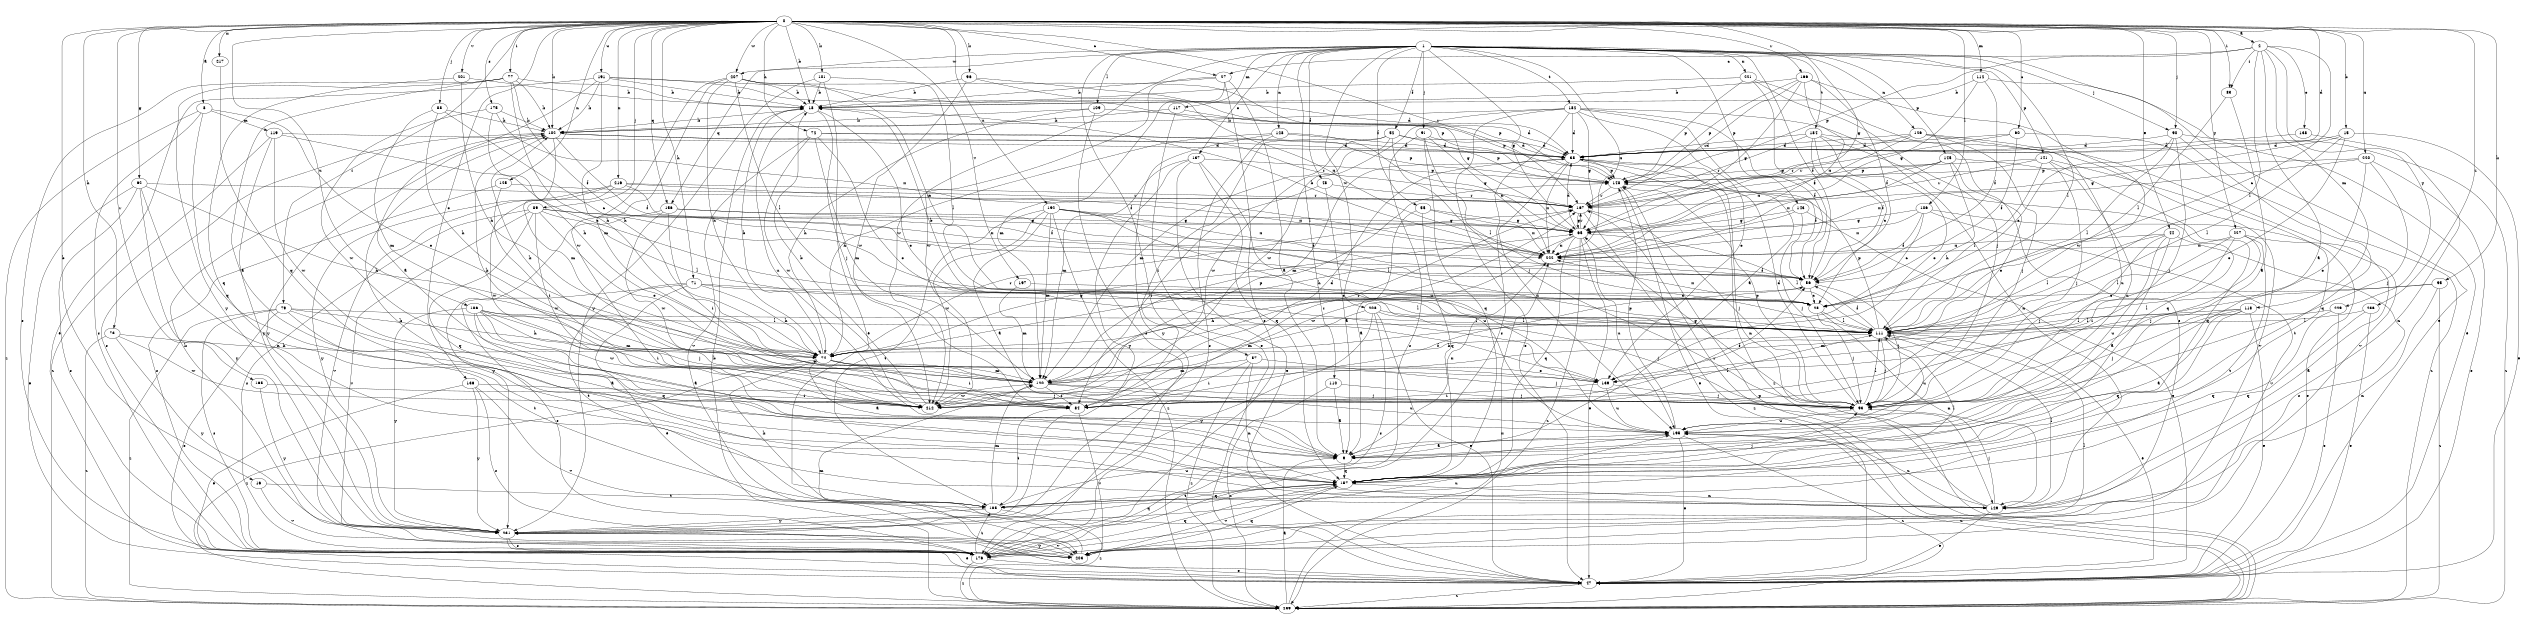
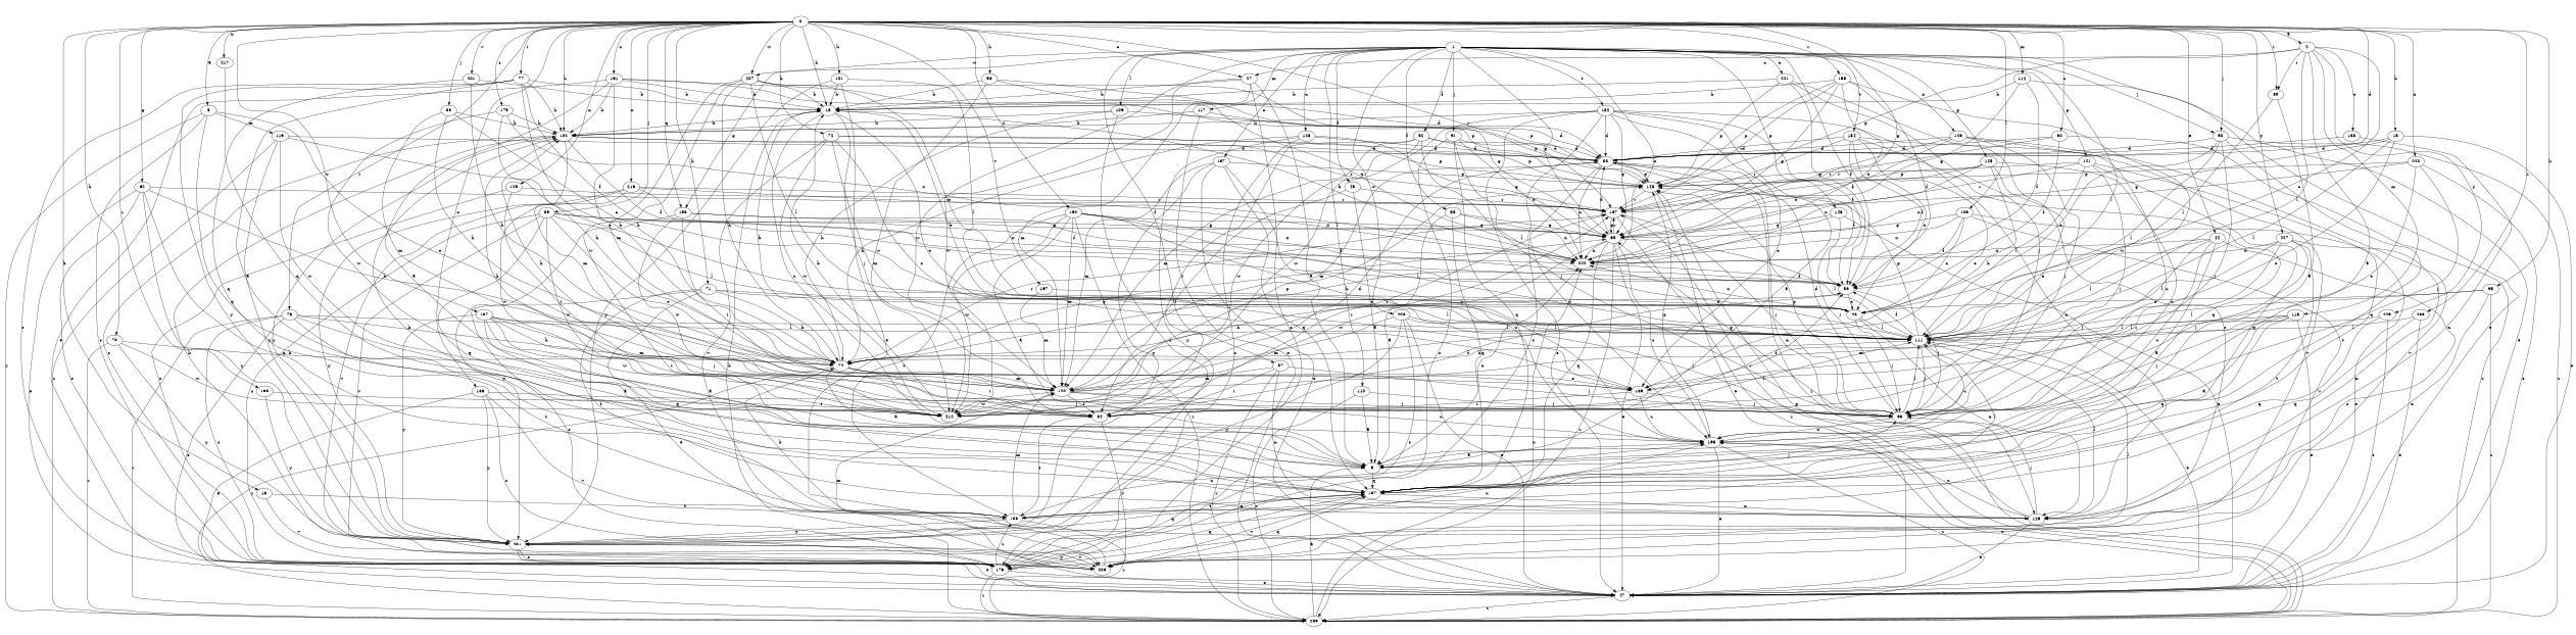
  strict digraph {
    0
    2
    8
    15
    16
    18
    n7 [label=60]
    27
    38
    44
    62
    65
    71
    72
    73
    77
    79
    83
    88
    89
    90
    95
    96
    101
    102
    106
    112
    125
    136
    156
    165
    166
    167
    175
-   186
+   186 [label=187]
    191
    192
    197
    201
    207
    216
    217
    220
    227
    236
    111
    9
    28
    118
    138
    148
    229
    119
    139
    157
    176
    239
    47
    185
    203
    84
    195
    56
    212
    120
    222
    129
    93
    74
    231
    1
    48
    52
    n74 [label=57]
    55
    91
    109
    110
    117
    126
    128
    137
    141
    143
    145
    182
    184
    208
    221
    0 -> 2 [label=a]
    0 -> 8 [label=a]
    0 -> 15 [label=b]
    0 -> 16 [label=b]
    0 -> 18 [label=b]
    0 -> n7 [label=c]
    0 -> 27 [label=c]
    0 -> 38 [label=d]
    0 -> 44 [label=e]
    0 -> 62 [label=g]
    0 -> 65 [label=g]
    0 -> 71 [label=h]
    0 -> 72 [label=h]
    0 -> 73 [label=h]
    0 -> 77 [label=i]
    0 -> 79 [label=i]
    0 -> 83 [label=i]
    0 -> 88 [label=j]
    0 -> 89 [label=j]
    0 -> 90 [label=j]
    0 -> 95 [label=k]
    0 -> 96 [label=k]
    0 -> 101 [label=k]
    0 -> 102 [label=k]
    0 -> 106 [label=l]
    0 -> 112 [label=m]
    0 -> 125 [label=n]
    0 -> 136 [label=o]
    0 -> 156 [label=q]
    0 -> 165 [label=r]
    0 -> 166 [label=r]
    0 -> 167 [label=r]
    0 -> 175 [label=s]
    0 -> 186 [label=u]
    0 -> 191 [label=u]
    0 -> 192 [label=u]
    0 -> 197 [label=v]
    0 -> 201 [label=v]
    0 -> 207 [label=w]
    0 -> 216 [label=x]
    0 -> 217 [label=x]
    0 -> 220 [label=x]
    0 -> 227 [label=y]
    0 -> 236 [label=z]
    2 -> 27 [label=c]
    2 -> 83 [label=i]
    2 -> 111 [label=l]
    2 -> 9 [label=a]
    2 -> 28 [label=c]
    2 -> 118 [label=m]
    2 -> 138 [label=o]
    2 -> 148 [label=p]
    2 -> 229 [label=y]
    8 -> 119 [label=m]
    8 -> 139 [label=o]
    8 -> 157 [label=q]
    8 -> 176 [label=s]
    8 -> 239 [label=z]
    15 -> 38 [label=d]
    15 -> 65 [label=g]
    15 -> 111 [label=l]
    15 -> 139 [label=o]
    15 -> 47 [label=e]
    16 -> 185 [label=t]
    16 -> 203 [label=v]
    18 -> 102 [label=k]
    18 -> 139 [label=o]
    18 -> 84 [label=j]
    18 -> 195 [label=u]
    n7 -> 38 [label=d]
    n7 -> 167 [label=r]
    n7 -> 239 [label=z]
    n7 -> 56 [label=f]
    27 -> 18 [label=b]
    27 -> 9 [label=a]
    27 -> 176 [label=s]
    27 -> 212 [label=w]
    27 -> 120 [label=m]
    38 -> 148 [label=p]
    38 -> 239 [label=z]
    38 -> 195 [label=u]
    38 -> 56 [label=f]
    38 -> 120 [label=m]
    38 -> 222 [label=x]
    38 -> 129 [label=n]
    44 -> 111 [label=l]
    44 -> 9 [label=a]
    44 -> 176 [label=s]
    44 -> 195 [label=u]
    44 -> 222 [label=x]
    44 -> 93 [label=j]
    62 -> 167 [label=r]
    62 -> 176 [label=s]
    62 -> 47 [label=e]
    62 -> 129 [label=n]
    62 -> 74 [label=h]
    62 -> 231 [label=y]
    65 -> 38 [label=d]
    65 -> 167 [label=r]
    65 -> 111 [label=l]
    65 -> 157 [label=q]
    65 -> 239 [label=z]
    65 -> 47 [label=e]
    65 -> 195 [label=u]
    65 -> 212 [label=w]
    65 -> 222 [label=x]
    71 -> 111 [label=l]
    71 -> 28 [label=c]
    71 -> 176 [label=s]
    71 -> 47 [label=e]
    71 -> 185 [label=t]
    71 -> 74 [label=h]
    72 -> 38 [label=d]
    72 -> 148 [label=p]
    72 -> 139 [label=o]
    72 -> 203 [label=v]
    72 -> 212 [label=w]
    72 -> 120 [label=m]
    73 -> 239 [label=z]
    73 -> 212 [label=w]
    73 -> 74 [label=h]
    73 -> 231 [label=y]
    77 -> 18 [label=b]
    77 -> 102 [label=k]
    77 -> 9 [label=a]
    77 -> 176 [label=s]
    77 -> 56 [label=f]
    77 -> 74 [label=h]
    77 -> 231 [label=y]
    79 -> 111 [label=l]
    79 -> 9 [label=a]
    79 -> 176 [label=s]
    79 -> 239 [label=z]
    79 -> 47 [label=e]
    79 -> 185 [label=t]
    79 -> 74 [label=h]
    83 -> 111 [label=l]
    83 -> 9 [label=a]
    88 -> 102 [label=k]
    88 -> 28 [label=c]
    88 -> 120 [label=m]
    88 -> 74 [label=h]
    89 -> 65 [label=g]
    89 -> 111 [label=l]
    89 -> 139 [label=o]
    89 -> 157 [label=q]
    89 -> 176 [label=s]
    89 -> 203 [label=v]
    89 -> 212 [label=w]
    89 -> 222 [label=x]
    90 -> 38 [label=d]
    90 -> 111 [label=l]
    90 -> 28 [label=c]
    90 -> 157 [label=q]
    90 -> 239 [label=z]
    90 -> 93 [label=j]
    95 -> 111 [label=l]
    95 -> 28 [label=c]
    95 -> 239 [label=z]
    95 -> 129 [label=n]
    96 -> 18 [label=b]
    96 -> 65 [label=g]
    96 -> 212 [label=w]
    96 -> 222 [label=x]
    101 -> 18 [label=b]
    101 -> 111 [label=l]
    101 -> 47 [label=e]
    101 -> 231 [label=y]
    102 -> 38 [label=d]
    102 -> 167 [label=r]
    102 -> 176 [label=s]
    102 -> 56 [label=f]
    102 -> 120 [label=m]
    102 -> 231 [label=y]
    106 -> 65 [label=g]
    106 -> 28 [label=c]
    106 -> 47 [label=e]
    106 -> 203 [label=v]
    106 -> 56 [label=f]
    106 -> 222 [label=x]
    112 -> 18 [label=b]
    112 -> 65 [label=g]
    112 -> 47 [label=e]
    112 -> 56 [label=f]
    125 -> 167 [label=r]
    125 -> 176 [label=s]
    125 -> 84 [label=i]
    136 -> 176 [label=s]
    136 -> 47 [label=e]
    136 -> 203 [label=v]
    136 -> 93 [label=j]
    136 -> 231 [label=y]
    156 -> 65 [label=g]
    156 -> 84 [label=i]
    156 -> 56 [label=f]
    156 -> 212 [label=w]
    156 -> 231 [label=y]
    165 -> 84 [label=i]
    165 -> 231 [label=y]
    166 -> 18 [label=b]
    166 -> 65 [label=g]
    166 -> 167 [label=r]
    166 -> 148 [label=p]
    166 -> 56 [label=f]
    166 -> 212 [label=w]
    166 -> 222 [label=x]
    167 -> 65 [label=g]
    167 -> 239 [label=z]
    167 -> 93 [label=j]
    175 -> 102 [label=k]
    175 -> 212 [label=w]
    175 -> 222 [label=x]
    175 -> 74 [label=h]
    186 -> 111 [label=l]
    186 -> 9 [label=a]
    186 -> 157 [label=q]
    186 -> 84 [label=i]
    186 -> 212 [label=w]
    186 -> 120 [label=m]
    186 -> 93 [label=j]
    186 -> 231 [label=y]
    191 -> 18 [label=b]
    191 -> 38 [label=d]
    191 -> 102 [label=k]
    191 -> 9 [label=a]
    191 -> 148 [label=p]
    191 -> 47 [label=e]
    191 -> 74 [label=h]
    192 -> 65 [label=g]
    192 -> 111 [label=l]
    192 -> 9 [label=a]
    192 -> 239 [label=z]
    192 -> 185 [label=t]
    192 -> 195 [label=u]
    192 -> 212 [label=w]
    192 -> 120 [label=m]
    192 -> 222 [label=x]
    197 -> 28 [label=c]
    197 -> 120 [label=m]
    201 -> 18 [label=b]
    201 -> 157 [label=q]
    201 -> 74 [label=h]
    207 -> 18 [label=b]
    207 -> 111 [label=l]
    207 -> 28 [label=c]
    207 -> 148 [label=p]
    207 -> 212 [label=w]
    207 -> 120 [label=m]
    207 -> 74 [label=h]
    216 -> 167 [label=r]
    216 -> 203 [label=v]
    216 -> 56 [label=f]
    216 -> 212 [label=w]
    216 -> 222 [label=x]
    216 -> 231 [label=y]
    217 -> 157 [label=q]
    220 -> 148 [label=p]
    220 -> 139 [label=o]
    220 -> 47 [label=e]
    220 -> 222 [label=x]
    220 -> 93 [label=j]
    227 -> 111 [label=l]
    227 -> 185 [label=t]
    227 -> 84 [label=i]
    227 -> 222 [label=x]
-   227 -> 129 [label=a]
+   227 -> 129 [label=n]
    227 -> 93 [label=j]
    236 -> 111 [label=l]
    236 -> 157 [label=q]
    236 -> 47 [label=e]
    111 -> 18 [label=b]
    111 -> 148 [label=p]
    111 -> 47 [label=e]
    111 -> 195 [label=u]
    111 -> 56 [label=f]
    111 -> 93 [label=j]
    111 -> 74 [label=h]
    9 -> 157 [label=q]
    9 -> 222 [label=x]
    28 -> 111 [label=l]
    28 -> 222 [label=x]
    28 -> 129 [label=n]
    28 -> 93 [label=j]
    118 -> 111 [label=l]
    118 -> 9 [label=a]
    118 -> 157 [label=q]
    118 -> 47 [label=e]
    118 -> 120 [label=m]
    118 -> 93 [label=j]
    138 -> 38 [label=d]
    138 -> 129 [label=n]
    148 -> 167 [label=r]
    148 -> 47 [label=e]
    229 -> 111 [label=l]
    229 -> 157 [label=q]
    229 -> 47 [label=e]
    119 -> 38 [label=d]
    119 -> 28 [label=c]
    119 -> 239 [label=z]
    119 -> 212 [label=w]
    119 -> 231 [label=y]
    139 -> 84 [label=i]
    139 -> 195 [label=u]
    139 -> 93 [label=j]
    157 -> 111 [label=l]
    157 -> 185 [label=t]
    157 -> 203 [label=v]
    157 -> 129 [label=n]
    157 -> 93 [label=j]
    176 -> 157 [label=q]
    176 -> 239 [label=z]
    176 -> 47 [label=e]
    176 -> 185 [label=t]
    239 -> 18 [label=b]
    239 -> 9 [label=a]
    239 -> 148 [label=p]
    239 -> 195 [label=u]
    239 -> 222 [label=x]
    47 -> 239 [label=z]
    185 -> 157 [label=q]
    185 -> 239 [label=z]
    185 -> 195 [label=u]
    185 -> 120 [label=m]
    185 -> 74 [label=k]
    185 -> 231 [label=y]
    203 -> 102 [label=k]
    203 -> 111 [label=l]
    203 -> 157 [label=q]
    203 -> 120 [label=m]
    203 -> 231 [label=y]
    84 -> 102 [label=k]
    84 -> 167 [label=r]
    84 -> 111 [label=l]
    84 -> 185 [label=t]
    84 -> 203 [label=v]
    84 -> 56 [label=f]
    195 -> 9 [label=a]
    195 -> 148 [label=p]
    195 -> 239 [label=z]
    195 -> 47 [label=e]
    56 -> 28 [label=c]
    56 -> 93 [label=j]
    56 -> 74 [label=h]
    212 -> 18 [label=b]
    212 -> 38 [label=d]
    212 -> 56 [label=f]
    120 -> 102 [label=k]
    120 -> 167 [label=r]
    120 -> 148 [label=p]
    120 -> 84 [label=i]
    120 -> 195 [label=u]
    120 -> 212 [label=w]
    120 -> 93 [label=j]
    222 -> 18 [label=b]
    222 -> 56 [label=f]
    129 -> 102 [label=k]
    129 -> 167 [label=r]
    129 -> 111 [label=l]
    129 -> 47 [label=e]
    129 -> 195 [label=u]
    129 -> 93 [label=j]
    93 -> 38 [label=d]
    93 -> 65 [label=g]
    93 -> 111 [label=l]
    93 -> 148 [label=p]
    93 -> 195 [label=u]
    74 -> 18 [label=b]
    74 -> 65 [label=g]
    74 -> 167 [label=r]
    74 -> 9 [label=a]
    74 -> 139 [label=o]
    74 -> 239 [label=z]
    74 -> 84 [label=i]
    74 -> 120 [label=m]
    231 -> 157 [label=q]
    231 -> 176 [label=s]
    231 -> 47 [label=e]
    231 -> 203 [label=v]
    231 -> 195 [label=u]
    1 -> 65 [label=g]
    1 -> 90 [label=j]
    1 -> 156 [label=q]
    1 -> 207 [label=w]
    1 -> 111 [label=l]
    1 -> 47 [label=e]
    1 -> 56 [label=f]
    1 -> 212 [label=w]
    1 -> 222 [label=x]
    1 -> 48 [label=f]
    1 -> 52 [label=f]
    1 -> n74 [label=f]
    1 -> 55 [label=f]
    1 -> 91 [label=j]
    1 -> 109 [label=l]
    1 -> 110 [label=l]
    1 -> 117 [label=m]
    1 -> 126 [label=n]
    1 -> 128 [label=n]
    1 -> 137 [label=o]
    1 -> 141 [label=p]
    1 -> 143 [label=p]
    1 -> 145 [label=p]
    1 -> 182 [label=t]
    1 -> 184 [label=t]
    1 -> 208 [label=w]
    1 -> 221 [label=x]
    48 -> 167 [label=r]
    48 -> 9 [label=a]
    48 -> 84 [label=i]
    52 -> 38 [label=d]
    52 -> 148 [label=p]
    52 -> 84 [label=i]
    52 -> 212 [label=w]
    52 -> 120 [label=m]
    52 -> 93 [label=j]
    n74 -> 239 [label=z]
    n74 -> 84 [label=i]
    n74 -> 120 [label=m]
    n74 -> 129 [label=n]
    n74 -> 93 [label=j]
    55 -> 65 [label=g]
    55 -> 9 [label=a]
    55 -> 157 [label=q]
    55 -> 222 [label=x]
    91 -> 38 [label=d]
    91 -> 111 [label=l]
    91 -> 157 [label=q]
    91 -> 176 [label=s]
    91 -> 222 [label=x]
    109 -> 38 [label=d]
    109 -> 102 [label=k]
    109 -> 176 [label=s]
    109 -> 74 [label=h]
    110 -> 9 [label=a]
    110 -> 239 [label=z]
    110 -> 93 [label=j]
    117 -> 102 [label=k]
    117 -> 148 [label=p]
    117 -> 47 [label=e]
    126 -> 38 [label=d]
    126 -> 167 [label=r]
    126 -> 203 [label=v]
    126 -> 195 [label=u]
    126 -> 222 [label=x]
    126 -> 93 [label=j]
    128 -> 38 [label=d]
    128 -> 65 [label=g]
    128 -> 176 [label=s]
    128 -> 74 [label=h]
    128 -> 231 [label=y]
    137 -> 148 [label=p]
    137 -> 157 [label=q]
    137 -> 47 [label=e]
    137 -> 195 [label=u]
    137 -> 120 [label=m]
    137 -> 231 [label=y]
    141 -> 167 [label=r]
    141 -> 111 [label=l]
    141 -> 148 [label=p]
    141 -> 157 [label=q]
    141 -> 185 [label=t]
    141 -> 93 [label=j]
    143 -> 65 [label=g]
    143 -> 47 [label=e]
    143 -> 93 [label=j]
    143 -> 74 [label=h]
    145 -> 167 [label=r]
    145 -> 148 [label=p]
    145 -> 139 [label=o]
    145 -> 195 [label=u]
    145 -> 222 [label=x]
    145 -> 74 [label=h]
    182 -> 38 [label=d]
    182 -> 65 [label=g]
    182 -> 102 [label=k]
    182 -> 9 [label=a]
    182 -> 139 [label=o]
    182 -> 176 [label=s]
    182 -> 47 [label=e]
    182 -> 56 [label=f]
    182 -> 212 [label=w]
    182 -> 129 [label=n]
    184 -> 38 [label=d]
    184 -> 167 [label=r]
    184 -> 28 [label=c]
    184 -> 139 [label=o]
    184 -> 157 [label=q]
    184 -> 203 [label=v]
    184 -> 56 [label=f]
    208 -> 111 [label=l]
    208 -> 176 [label=s]
    208 -> 47 [label=e]
    208 -> 120 [label=m]
    208 -> 93 [label=j]
    208 -> 231 [label=y]
    221 -> 18 [label=b]
    221 -> 148 [label=p]
    221 -> 176 [label=s]
    221 -> 56 [label=f]
    221 -> 93 [label=j]
  }
